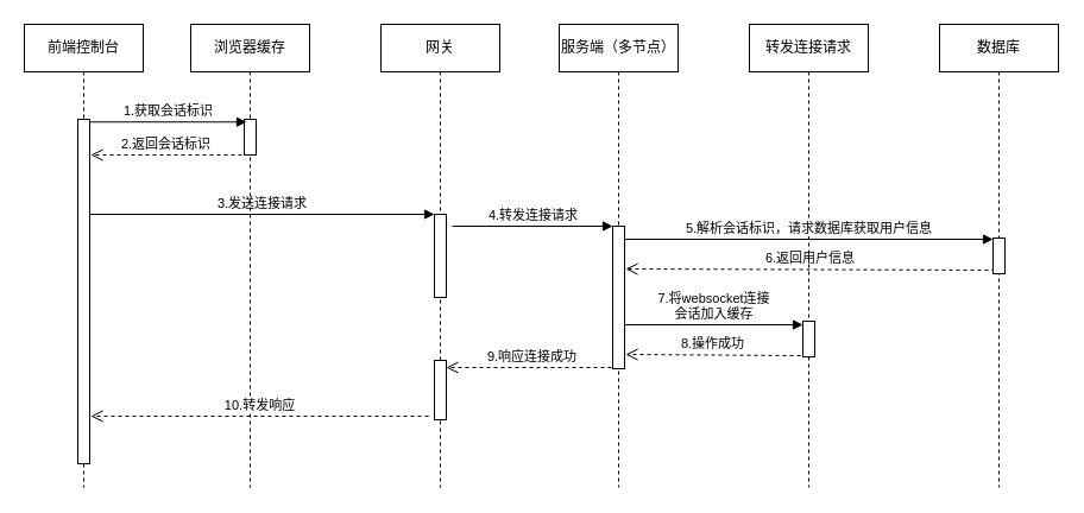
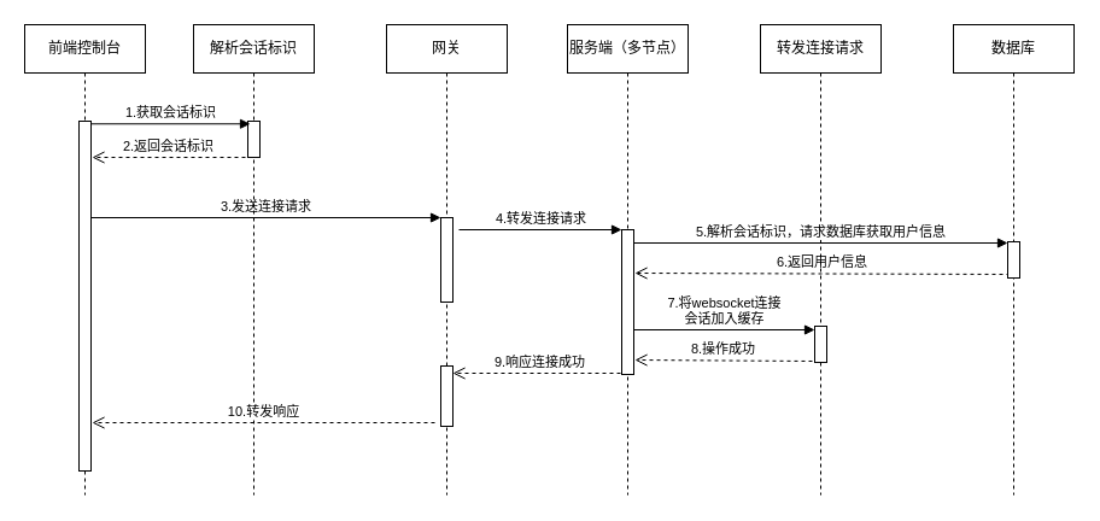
  <mxCell id="0" />
  <mxCell id="1" parent="0" />
  <mxCell id="2" value="前端控制台" style="shape=umlLifeline;perimeter=lifelinePerimeter;whiteSpace=wrap;html=1;container=1;collapsible=0;recursiveResize=0;outlineConnect=0;" vertex="1" parent="1"><mxGeometry x="20" y="20" width="100" height="390" as="geometry" /></mxCell>
  <mxCell id="3" value="3.发送连接请求" style="html=1;verticalAlign=bottom;endArrow=block;" edge="1" parent="2"><mxGeometry width="80" relative="1" as="geometry"><mxPoint x="55" y="160" as="sourcePoint" /><mxPoint x="345" y="160" as="targetPoint" /></mxGeometry></mxCell>
  <mxCell id="4" value="9.响应连接成功" style="html=1;verticalAlign=bottom;endArrow=open;dashed=1;endSize=8;" edge="1" parent="2" target="20"><mxGeometry relative="1" as="geometry"><mxPoint x="500" y="289" as="sourcePoint" /><mxPoint x="360" y="300" as="targetPoint" /></mxGeometry></mxCell>
  <mxCell id="5" value="" style="html=1;points=[];perimeter=orthogonalPerimeter;" vertex="1" parent="2"><mxGeometry x="45" y="80" width="10" height="290" as="geometry" /></mxCell>
- <mxCell id="6" value="浏览器缓存" style="shape=umlLifeline;perimeter=lifelinePerimeter;whiteSpace=wrap;html=1;container=1;collapsible=0;recursiveResize=0;outlineConnect=0;" vertex="1" parent="1"><mxGeometry x="160" y="20" width="100" height="390" as="geometry" /></mxCell>
+ <mxCell id="6" value="解析会话标识" style="shape=umlLifeline;perimeter=lifelinePerimeter;whiteSpace=wrap;html=1;container=1;collapsible=0;recursiveResize=0;outlineConnect=0;" vertex="1" parent="1"><mxGeometry x="160" y="20" width="100" height="390" as="geometry" /></mxCell>
  <mxCell id="7" value="" style="html=1;points=[];perimeter=orthogonalPerimeter;" vertex="1" parent="6"><mxGeometry x="45" y="80" width="10" height="30" as="geometry" /></mxCell>
  <mxCell id="8" value="服务端（多节点）" style="shape=umlLifeline;perimeter=lifelinePerimeter;whiteSpace=wrap;html=1;container=1;collapsible=0;recursiveResize=0;outlineConnect=0;" vertex="1" parent="1"><mxGeometry x="470" y="20" width="100" height="390" as="geometry" /></mxCell>
  <mxCell id="9" value="" style="html=1;points=[];perimeter=orthogonalPerimeter;" vertex="1" parent="8"><mxGeometry x="45" y="170" width="10" height="120" as="geometry" /></mxCell>
  <mxCell id="10" value="6.返回用户信息" style="html=1;verticalAlign=bottom;endArrow=open;dashed=1;endSize=8;exitX=0.2;exitY=0.7;exitDx=0;exitDy=0;exitPerimeter=0;" edge="1" parent="8"><mxGeometry relative="1" as="geometry"><mxPoint x="367" y="207" as="sourcePoint" /><mxPoint x="56" y="206" as="targetPoint" /></mxGeometry></mxCell>
  <mxCell id="11" value="8.操作成功" style="html=1;verticalAlign=bottom;endArrow=open;dashed=1;endSize=8;exitX=0.2;exitY=0.8;exitDx=0;exitDy=0;exitPerimeter=0;" edge="1" parent="8"><mxGeometry relative="1" as="geometry"><mxPoint x="203" y="279" as="sourcePoint" /><mxPoint x="56" y="278" as="targetPoint" /></mxGeometry></mxCell>
  <mxCell id="12" value="转发连接请求" style="shape=umlLifeline;perimeter=lifelinePerimeter;whiteSpace=wrap;html=1;container=1;collapsible=0;recursiveResize=0;outlineConnect=0;" vertex="1" parent="1"><mxGeometry x="630" y="20" width="100" height="390" as="geometry" /></mxCell>
  <mxCell id="13" value="" style="html=1;points=[];perimeter=orthogonalPerimeter;" vertex="1" parent="12"><mxGeometry x="45" y="250" width="10" height="30" as="geometry" /></mxCell>
  <mxCell id="14" value="数据库" style="shape=umlLifeline;perimeter=lifelinePerimeter;whiteSpace=wrap;html=1;container=1;collapsible=0;recursiveResize=0;outlineConnect=0;" vertex="1" parent="1"><mxGeometry x="790" y="20" width="100" height="390" as="geometry" /></mxCell>
  <mxCell id="15" value="" style="html=1;points=[];perimeter=orthogonalPerimeter;" vertex="1" parent="14"><mxGeometry x="45" y="180" width="10" height="30" as="geometry" /></mxCell>
  <mxCell id="16" value="5.解析会话标识，请求数据库获取用户信息" style="html=1;verticalAlign=bottom;endArrow=block;" edge="1" parent="1" target="15"><mxGeometry width="80" relative="1" as="geometry"><mxPoint x="525" y="201" as="sourcePoint" /><mxPoint x="830" y="200" as="targetPoint" /></mxGeometry></mxCell>
  <mxCell id="17" value="1.获取会话标识" style="html=1;verticalAlign=bottom;endArrow=block;entryX=0.2;entryY=0.075;entryDx=0;entryDy=0;entryPerimeter=0;" edge="1" parent="1" target="7"><mxGeometry width="80" relative="1" as="geometry"><mxPoint x="75" y="102.25" as="sourcePoint" /><mxPoint x="200" y="99" as="targetPoint" /></mxGeometry></mxCell>
  <mxCell id="18" value="2.返回会话标识" style="html=1;verticalAlign=bottom;endArrow=open;dashed=1;endSize=8;" edge="1" parent="1"><mxGeometry relative="1" as="geometry"><mxPoint x="203" y="130" as="sourcePoint" /><mxPoint x="76" y="130" as="targetPoint" /></mxGeometry></mxCell>
  <mxCell id="19" value="网关" style="shape=umlLifeline;perimeter=lifelinePerimeter;whiteSpace=wrap;html=1;container=1;collapsible=0;recursiveResize=0;outlineConnect=0;" vertex="1" parent="1"><mxGeometry x="320" y="20" width="100" height="390" as="geometry" /></mxCell>
  <mxCell id="20" value="" style="html=1;points=[];perimeter=orthogonalPerimeter;" vertex="1" parent="19"><mxGeometry x="45" y="283" width="10" height="50" as="geometry" /></mxCell>
  <mxCell id="21" value="" style="html=1;points=[];perimeter=orthogonalPerimeter;" vertex="1" parent="19"><mxGeometry x="45" y="160" width="10" height="70" as="geometry" /></mxCell>
  <mxCell id="22" value="4.转发连接请求" style="html=1;verticalAlign=bottom;endArrow=block;" edge="1" parent="19" target="9"><mxGeometry width="80" relative="1" as="geometry"><mxPoint x="60" y="170" as="sourcePoint" /><mxPoint x="140" y="170" as="targetPoint" /></mxGeometry></mxCell>
  <mxCell id="23" value="10.转发响应" style="html=1;verticalAlign=bottom;endArrow=open;dashed=1;endSize=8;" edge="1" parent="1"><mxGeometry relative="1" as="geometry"><mxPoint x="360" y="350" as="sourcePoint" /><mxPoint x="76" y="350" as="targetPoint" /></mxGeometry></mxCell>
  <mxCell id="24" value="7.将websocket连接&lt;br&gt;会话加入缓存" style="html=1;verticalAlign=bottom;endArrow=block;" edge="1" parent="1"><mxGeometry width="80" relative="1" as="geometry"><mxPoint x="525" y="273" as="sourcePoint" /><mxPoint x="675" y="273" as="targetPoint" /></mxGeometry></mxCell>
